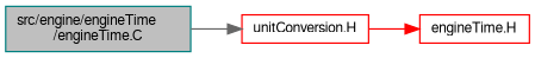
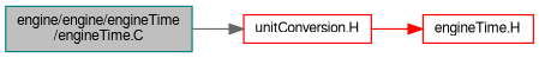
  digraph {
    rankdir=LR
    node [color=red fontname=FreeSans fontsize=10 shape=record]
    edge [fontname=FreeSans fontsize=10 labelfontname=FreeSans labelfontsize=10 style=solid]
-   n1 [color=teal fillcolor=grey75 fontcolor=black height=0.2 label="src/engine/engineTime\l/engineTime.C" style=filled width=0.4]
+   n1 [color=teal fillcolor=grey75 fontcolor=black height=0.2 label="engine/engine/engineTime\l/engineTime.C" style=filled width=0.4]
    n2 [height=0.2 label="unitConversion.H" width=0.4]
    n3 [height=0.2 label="engineTime.H" width=0.4]
    n1 -> n2 [color=gray40]
    n2 -> n3 [color=red]
  }
